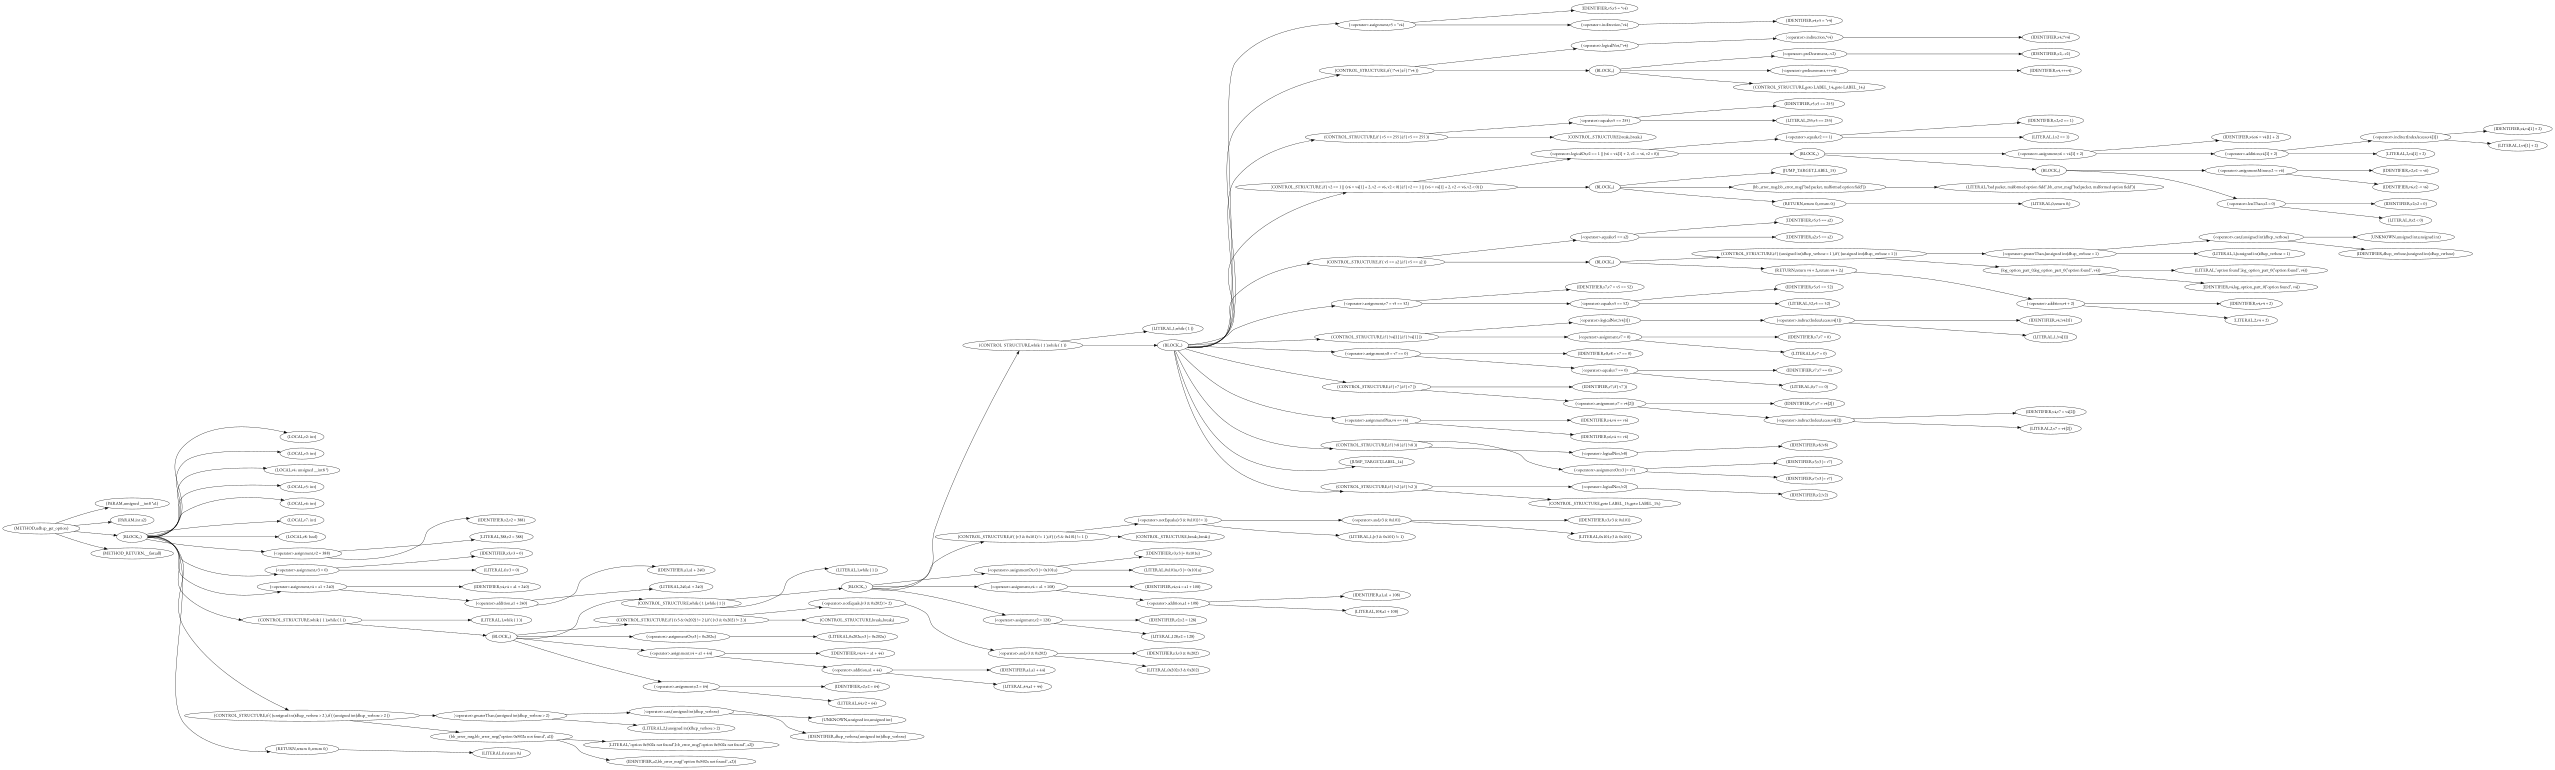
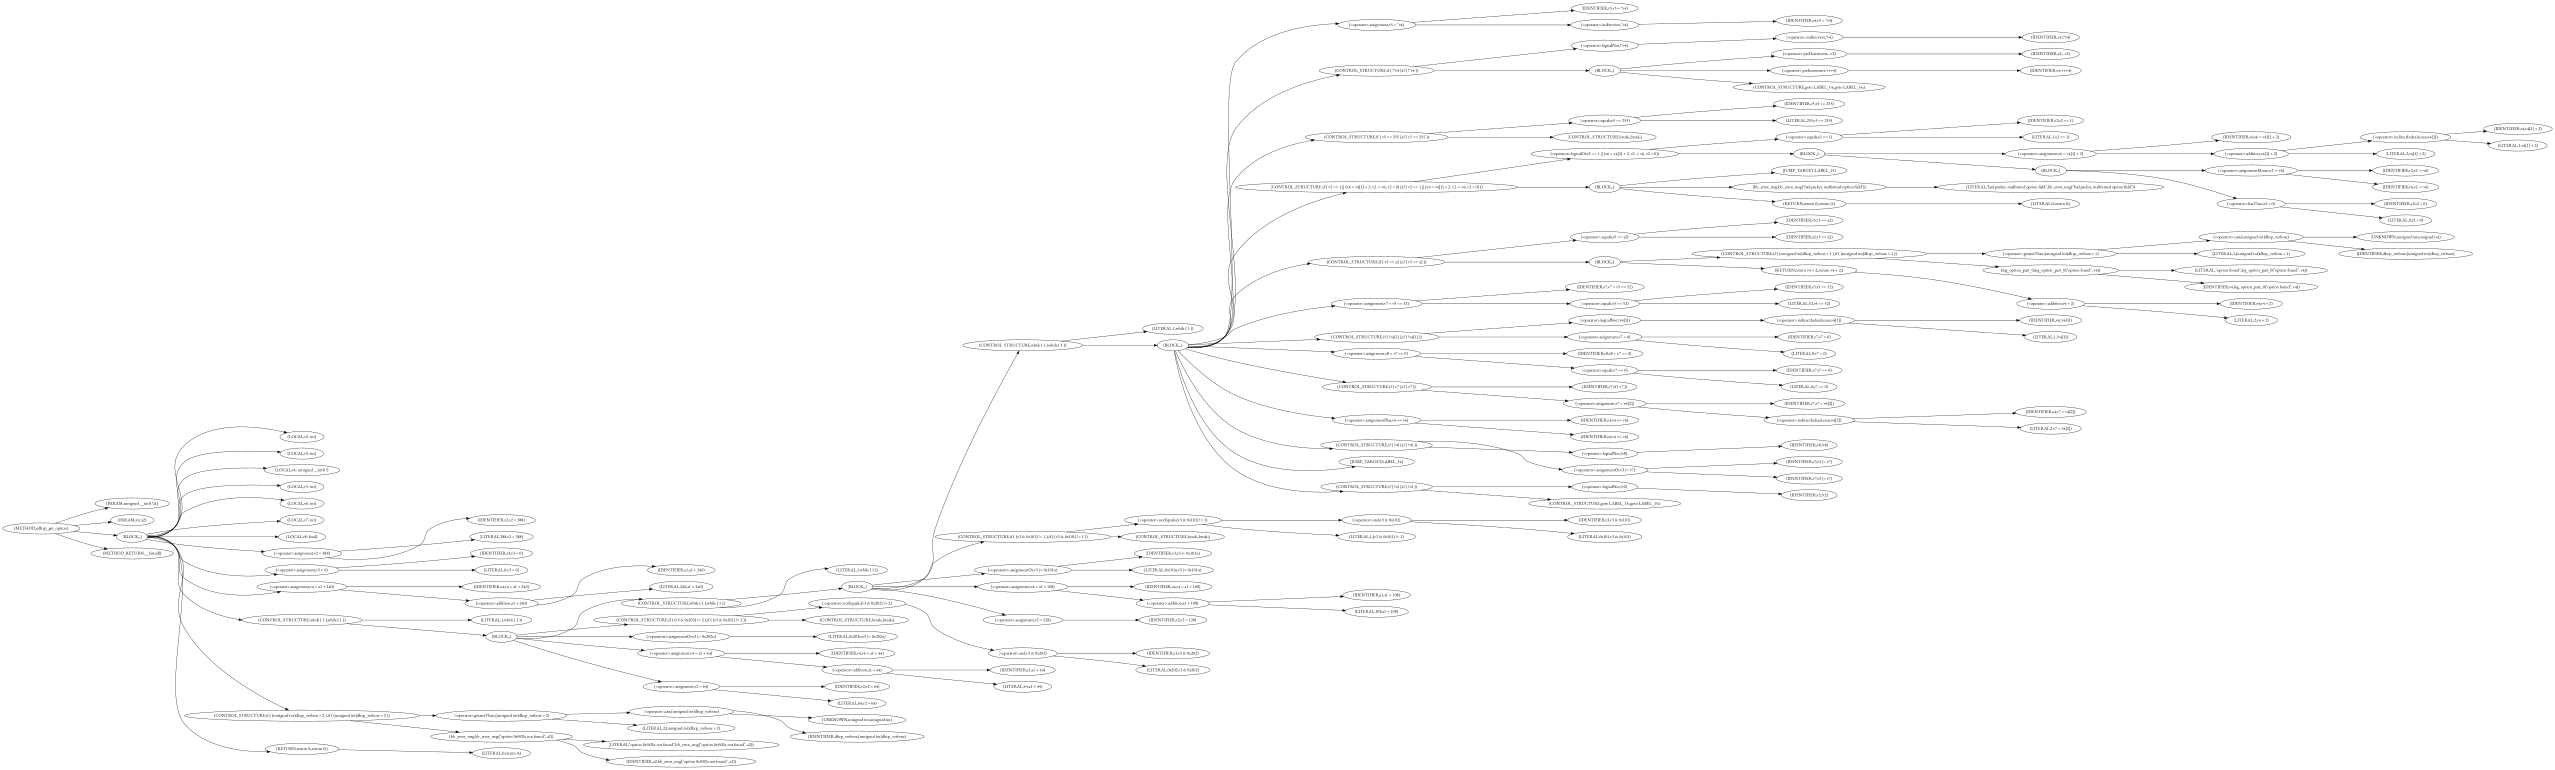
  digraph {
    fontname="EB Garamond"
    rankdir=LR
    node [fontname="EB Garamond"]
    edge [fontname="EB Garamond"]
    n1 [label="(METHOD,udhcp_get_option)"]
    n2 [label="(PARAM,unsigned __int8 *a1)"]
    n3 [label="(PARAM,int a2)"]
    n4 [label="(BLOCK,,)"]
    n5 [label="(METHOD_RETURN,__fastcall)"]
    n6 [label="(LOCAL,v2: int)"]
    n7 [label="(LOCAL,v3: int)"]
    n8 [label="(LOCAL,v4: unsigned __int8 *)"]
    n9 [label="(LOCAL,v5: int)"]
    n10 [label="(LOCAL,v6: int)"]
    n11 [label="(LOCAL,v7: int)"]
    n12 [label="(LOCAL,v8: bool)"]
    n13 [label="(<operator>.assignment,v2 = 388)"]
    n14 [label="(<operator>.assignment,v3 = 0)"]
    n15 [label="(<operator>.assignment,v4 = a1 + 240)"]
    n16 [label="(CONTROL_STRUCTURE,while ( 1 ),while ( 1 ))"]
    n17 [label="(CONTROL_STRUCTURE,if ( (unsigned int)dhcp_verbose > 2 ),if ( (unsigned int)dhcp_verbose > 2 ))"]
    n18 [label="(RETURN,return 0;,return 0;)"]
    n19 [label="(IDENTIFIER,v2,v2 = 388)"]
    n20 [label="(LITERAL,388,v2 = 388)"]
    n21 [label="(IDENTIFIER,v3,v3 = 0)"]
    n22 [label="(LITERAL,0,v3 = 0)"]
    n23 [label="(IDENTIFIER,v4,v4 = a1 + 240)"]
    n24 [label="(<operator>.addition,a1 + 240)"]
    n25 [label="(LITERAL,1,while ( 1 ))"]
    n26 [label="(BLOCK,,)"]
    n27 [label="(<operator>.greaterThan,(unsigned int)dhcp_verbose > 2)"]
    n28 [label="(bb_error_msg,bb_error_msg(\"option 0x%02x not found\", a2))"]
    n29 [label="(LITERAL,0,return 0;)"]
    n30 [label="(IDENTIFIER,a1,a1 + 240)"]
    n31 [label="(LITERAL,240,a1 + 240)"]
    n32 [label="(CONTROL_STRUCTURE,while ( 1 ),while ( 1 ))"]
    n33 [label="(CONTROL_STRUCTURE,if ( (v3 & 0x202) != 2 ),if ( (v3 & 0x202) != 2 ))"]
    n34 [label="(<operators>.assignmentOr,v3 |= 0x202u)"]
    n35 [label="(<operator>.assignment,v4 = a1 + 44)"]
    n36 [label="(<operator>.assignment,v2 = 64)"]
    n37 [label="(LITERAL,1,while ( 1 ))"]
    n38 [label="(BLOCK,,)"]
    n39 [label="(<operator>.notEquals,(v3 & 0x202) != 2)"]
    n40 [label="(CONTROL_STRUCTURE,break;,break;)"]
    n41 [label="(LITERAL,0x202u,v3 |= 0x202u)"]
    n42 [label="(IDENTIFIER,v4,v4 = a1 + 44)"]
    n43 [label="(<operator>.addition,a1 + 44)"]
    n44 [label="(IDENTIFIER,v2,v2 = 64)"]
    n45 [label="(LITERAL,64,v2 = 64)"]
    n46 [label="(CONTROL_STRUCTURE,while ( 1 ),while ( 1 ))"]
    n47 [label="(CONTROL_STRUCTURE,if ( (v3 & 0x101) != 1 ),if ( (v3 & 0x101) != 1 ))"]
    n48 [label="(<operators>.assignmentOr,v3 |= 0x101u)"]
    n49 [label="(<operator>.assignment,v4 = a1 + 108)"]
    n50 [label="(<operator>.assignment,v2 = 128)"]
    n51 [label="(LITERAL,1,while ( 1 ))"]
    n52 [label="(BLOCK,,)"]
    n53 [label="(<operator>.notEquals,(v3 & 0x101) != 1)"]
    n54 [label="(CONTROL_STRUCTURE,break;,break;)"]
    n55 [label="(IDENTIFIER,v3,v3 |= 0x101u)"]
    n56 [label="(LITERAL,0x101u,v3 |= 0x101u)"]
    n57 [label="(IDENTIFIER,v4,v4 = a1 + 108)"]
    n58 [label="(<operator>.addition,a1 + 108)"]
    n59 [label="(IDENTIFIER,v2,v2 = 128)"]
-   n60 [label="(LITERAL,128,v2 = 128)"]
    n61 [label="(<operator>.assignment,v5 = *v4)"]
    n62 [label="(CONTROL_STRUCTURE,if ( !*v4 ),if ( !*v4 ))"]
    n63 [label="(CONTROL_STRUCTURE,if ( v5 == 255 ),if ( v5 == 255 ))"]
    n64 [label="(CONTROL_STRUCTURE,if ( v2 == 1 || (v6 = v4[1] + 2, v2 -= v6, v2 < 0) ),if ( v2 == 1 || (v6 = v4[1] + 2, v2 -= v6, v2 < 0) ))"]
    n65 [label="(CONTROL_STRUCTURE,if ( v5 == a2 ),if ( v5 == a2 ))"]
    n66 [label="(<operator>.assignment,v7 = v5 == 52)"]
    n67 [label="(CONTROL_STRUCTURE,if ( !v4[1] ),if ( !v4[1] ))"]
    n68 [label="(<operator>.assignment,v8 = v7 == 0)"]
    n69 [label="(CONTROL_STRUCTURE,if ( v7 ),if ( v7 ))"]
    n70 [label="(<operator>.assignmentPlus,v4 += v6)"]
    n71 [label="(CONTROL_STRUCTURE,if ( !v8 ),if ( !v8 ))"]
    n72 [label="(JUMP_TARGET,LABEL_14)"]
    n73 [label="(CONTROL_STRUCTURE,if ( !v2 ),if ( !v2 ))"]
    n74 [label="(IDENTIFIER,v5,v5 = *v4)"]
    n75 [label="(<operator>.indirection,*v4)"]
    n76 [label="(<operator>.logicalNot,!*v4)"]
    n77 [label="(BLOCK,,)"]
    n78 [label="(<operator>.equals,v5 == 255)"]
    n79 [label="(CONTROL_STRUCTURE,break;,break;)"]
    n80 [label="(<operator>.logicalOr,v2 == 1 || (v6 = v4[1] + 2, v2 -= v6, v2 < 0))"]
    n81 [label="(BLOCK,,)"]
    n82 [label="(<operator>.equals,v5 == a2)"]
    n83 [label="(BLOCK,,)"]
    n84 [label="(IDENTIFIER,v7,v7 = v5 == 52)"]
    n85 [label="(<operator>.equals,v5 == 52)"]
    n86 [label="(<operator>.logicalNot,!v4[1])"]
    n87 [label="(<operator>.assignment,v7 = 0)"]
    n88 [label="(IDENTIFIER,v8,v8 = v7 == 0)"]
    n89 [label="(<operator>.equals,v7 == 0)"]
    n90 [label="(IDENTIFIER,v7,if ( v7 ))"]
    n91 [label="(<operator>.assignment,v7 = v4[2])"]
    n92 [label="(IDENTIFIER,v4,v4 += v6)"]
    n93 [label="(IDENTIFIER,v6,v4 += v6)"]
    n94 [label="(<operator>.logicalNot,!v8)"]
    n95 [label="(<operators>.assignmentOr,v3 |= v7)"]
    n96 [label="(<operator>.logicalNot,!v2)"]
    n97 [label="(CONTROL_STRUCTURE,goto LABEL_15;,goto LABEL_15;)"]
    n98 [label="(IDENTIFIER,v4,v5 = *v4)"]
    n99 [label="(<operator>.indirection,*v4)"]
    n100 [label="(<operator>.preDecrement,--v2)"]
    n101 [label="(<operator>.preIncrement,++v4)"]
    n102 [label="(CONTROL_STRUCTURE,goto LABEL_14;,goto LABEL_14;)"]
    n103 [label="(IDENTIFIER,v4,!*v4)"]
    n104 [label="(IDENTIFIER,v2,--v2)"]
    n105 [label="(IDENTIFIER,v4,++v4)"]
    n106 [label="(IDENTIFIER,v5,v5 == 255)"]
    n107 [label="(LITERAL,255,v5 == 255)"]
    n108 [label="(<operator>.equals,v2 == 1)"]
    n109 [label="(BLOCK,,)"]
    n110 [label="(JUMP_TARGET,LABEL_15)"]
    n111 [label="(bb_error_msg,bb_error_msg(\"bad packet, malformed option field\"))"]
    n112 [label="(RETURN,return 0;,return 0;)"]
    n113 [label="(IDENTIFIER,v2,v2 == 1)"]
    n114 [label="(LITERAL,1,v2 == 1)"]
    n115 [label="(<operator>.assignment,v6 = v4[1] + 2)"]
    n116 [label="(BLOCK,,)"]
    n117 [label="(IDENTIFIER,v6,v6 = v4[1] + 2)"]
    n118 [label="(<operator>.addition,v4[1] + 2)"]
    n119 [label="(<operator>.assignmentMinus,v2 -= v6)"]
    n120 [label="(<operator>.lessThan,v2 < 0)"]
    n121 [label="(<operator>.indirectIndexAccess,v4[1])"]
    n122 [label="(LITERAL,2,v4[1] + 2)"]
    n123 [label="(IDENTIFIER,v4,v4[1] + 2)"]
    n124 [label="(LITERAL,1,v4[1] + 2)"]
    n125 [label="(IDENTIFIER,v2,v2 -= v6)"]
    n126 [label="(IDENTIFIER,v6,v2 -= v6)"]
    n127 [label="(IDENTIFIER,v2,v2 < 0)"]
    n128 [label="(LITERAL,0,v2 < 0)"]
    n129 [label="(LITERAL,\"bad packet, malformed option field\",bb_error_msg(\"bad packet, malformed option field\"))"]
    n130 [label="(LITERAL,0,return 0;)"]
    n131 [label="(IDENTIFIER,v5,v5 == a2)"]
    n132 [label="(IDENTIFIER,a2,v5 == a2)"]
    n133 [label="(CONTROL_STRUCTURE,if ( (unsigned int)dhcp_verbose > 1 ),if ( (unsigned int)dhcp_verbose > 1 ))"]
    n134 [label="(RETURN,return v4 + 2;,return v4 + 2;)"]
    n135 [label="(<operator>.greaterThan,(unsigned int)dhcp_verbose > 1)"]
    n136 [label="(log_option_part_0,log_option_part_0(\"option found\", v4))"]
    n137 [label="(<operator>.addition,v4 + 2)"]
    n138 [label="(<operator>.cast,(unsigned int)dhcp_verbose)"]
    n139 [label="(LITERAL,1,(unsigned int)dhcp_verbose > 1)"]
    n140 [label="(LITERAL,\"option found\",log_option_part_0(\"option found\", v4))"]
    n141 [label="(IDENTIFIER,v4,log_option_part_0(\"option found\", v4))"]
    n142 [label="(UNKNOWN,unsigned int,unsigned int)"]
    n143 [label="(IDENTIFIER,dhcp_verbose,(unsigned int)dhcp_verbose)"]
    n144 [label="(IDENTIFIER,v4,v4 + 2)"]
    n145 [label="(LITERAL,2,v4 + 2)"]
    n146 [label="(IDENTIFIER,v5,v5 == 52)"]
    n147 [label="(LITERAL,52,v5 == 52)"]
    n148 [label="(<operator>.indirectIndexAccess,v4[1])"]
    n149 [label="(IDENTIFIER,v7,v7 = 0)"]
    n150 [label="(LITERAL,0,v7 = 0)"]
    n151 [label="(IDENTIFIER,v4,!v4[1])"]
    n152 [label="(LITERAL,1,!v4[1])"]
    n153 [label="(IDENTIFIER,v7,v7 == 0)"]
    n154 [label="(LITERAL,0,v7 == 0)"]
    n155 [label="(IDENTIFIER,v7,v7 = v4[2])"]
    n156 [label="(<operator>.indirectIndexAccess,v4[2])"]
    n157 [label="(IDENTIFIER,v4,v7 = v4[2])"]
    n158 [label="(LITERAL,2,v7 = v4[2])"]
    n159 [label="(IDENTIFIER,v8,!v8)"]
    n160 [label="(IDENTIFIER,v3,v3 |= v7)"]
    n161 [label="(IDENTIFIER,v7,v3 |= v7)"]
    n162 [label="(IDENTIFIER,v2,!v2)"]
    n163 [label="(<operator>.and,v3 & 0x101)"]
    n164 [label="(LITERAL,1,(v3 & 0x101) != 1)"]
    n165 [label="(IDENTIFIER,v3,v3 & 0x101)"]
    n166 [label="(LITERAL,0x101,v3 & 0x101)"]
    n167 [label="(IDENTIFIER,a1,a1 + 108)"]
    n168 [label="(LITERAL,108,a1 + 108)"]
    n169 [label="(<operator>.and,v3 & 0x202)"]
    n170 [label="(IDENTIFIER,v3,v3 & 0x202)"]
    n171 [label="(LITERAL,0x202,v3 & 0x202)"]
    n172 [label="(IDENTIFIER,a1,a1 + 44)"]
    n173 [label="(LITERAL,44,a1 + 44)"]
    n174 [label="(<operator>.cast,(unsigned int)dhcp_verbose)"]
    n175 [label="(LITERAL,2,(unsigned int)dhcp_verbose > 2)"]
    n176 [label="(LITERAL,\"option 0x%02x not found\",bb_error_msg(\"option 0x%02x not found\", a2))"]
    n177 [label="(IDENTIFIER,a2,bb_error_msg(\"option 0x%02x not found\", a2))"]
    n178 [label="(UNKNOWN,unsigned int,unsigned int)"]
    n179 [label="(IDENTIFIER,dhcp_verbose,(unsigned int)dhcp_verbose)"]
    n1 -> n2
    n1 -> n3
    n1 -> n4
    n1 -> n5
    n4 -> n6
    n4 -> n7
    n4 -> n8
    n4 -> n9
    n4 -> n10
    n4 -> n11
    n4 -> n12
    n4 -> n13
    n4 -> n14
    n4 -> n15
    n4 -> n16
    n4 -> n17
    n4 -> n18
    n13 -> n19
    n13 -> n20
    n14 -> n21
    n14 -> n22
    n15 -> n23
    n15 -> n24
    n16 -> n25
    n16 -> n26
    n17 -> n27
    n17 -> n28
    n18 -> n29
    n24 -> n30
    n24 -> n31
    n26 -> n32
    n26 -> n33
    n26 -> n34
    n26 -> n35
    n26 -> n36
    n27 -> n174
    n27 -> n175
    n28 -> n176
    n28 -> n177
    n32 -> n37
    n32 -> n38
    n33 -> n39
    n33 -> n40
    n34 -> n41
    n35 -> n42
    n35 -> n43
    n36 -> n44
    n36 -> n45
    n38 -> n46
    n38 -> n47
    n38 -> n48
    n38 -> n49
    n38 -> n50
    n39 -> n169
    n43 -> n172
    n43 -> n173
    n46 -> n51
    n46 -> n52
    n47 -> n53
    n47 -> n54
    n48 -> n55
    n48 -> n56
    n49 -> n57
    n49 -> n58
    n50 -> n59
-   n50 -> n60
    n52 -> n61
    n52 -> n62
    n52 -> n63
    n52 -> n64
    n52 -> n65
    n52 -> n66
    n52 -> n67
    n52 -> n68
    n52 -> n69
    n52 -> n70
    n52 -> n71
    n52 -> n72
    n52 -> n73
    n53 -> n163
    n53 -> n164
    n58 -> n167
    n58 -> n168
    n61 -> n74
    n61 -> n75
    n62 -> n76
    n62 -> n77
    n63 -> n78
    n63 -> n79
    n64 -> n80
    n64 -> n81
    n65 -> n82
    n65 -> n83
    n66 -> n84
    n66 -> n85
    n67 -> n86
    n67 -> n87
    n68 -> n88
    n68 -> n89
    n69 -> n90
    n69 -> n91
    n70 -> n92
    n70 -> n93
    n71 -> n94
    n71 -> n95
    n73 -> n96
    n73 -> n97
    n75 -> n98
    n76 -> n99
    n77 -> n100
    n77 -> n101
    n77 -> n102
    n78 -> n106
    n78 -> n107
    n80 -> n108
    n80 -> n109
    n81 -> n110
    n81 -> n111
    n81 -> n112
    n82 -> n131
    n82 -> n132
    n83 -> n133
    n83 -> n134
    n85 -> n146
    n85 -> n147
    n86 -> n148
    n87 -> n149
    n87 -> n150
    n89 -> n153
    n89 -> n154
    n91 -> n155
    n91 -> n156
    n94 -> n159
    n95 -> n160
    n95 -> n161
    n96 -> n162
    n99 -> n103
    n100 -> n104
    n101 -> n105
    n108 -> n113
    n108 -> n114
    n109 -> n115
    n109 -> n116
    n111 -> n129
    n112 -> n130
    n115 -> n117
    n115 -> n118
    n116 -> n119
    n116 -> n120
    n118 -> n121
    n118 -> n122
    n119 -> n125
    n119 -> n126
    n120 -> n127
    n120 -> n128
    n121 -> n123
    n121 -> n124
    n133 -> n135
    n133 -> n136
    n134 -> n137
    n135 -> n138
    n135 -> n139
    n136 -> n140
    n136 -> n141
    n137 -> n144
    n137 -> n145
    n138 -> n142
    n138 -> n143
    n148 -> n151
    n148 -> n152
    n156 -> n157
    n156 -> n158
    n163 -> n165
    n163 -> n166
    n169 -> n170
    n169 -> n171
    n174 -> n178
    n174 -> n179
  }
